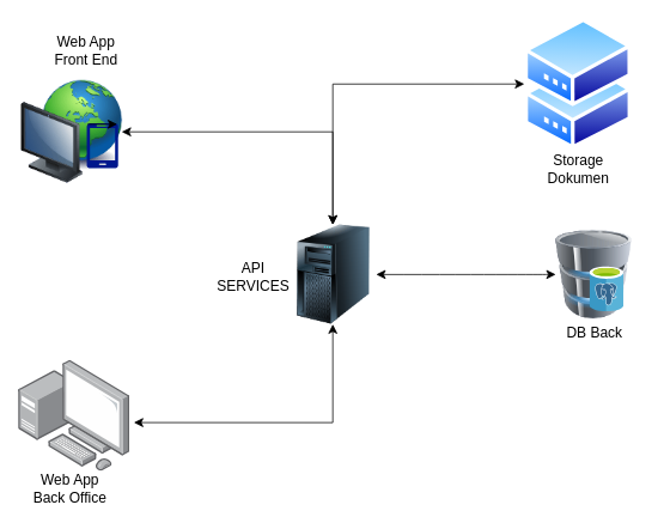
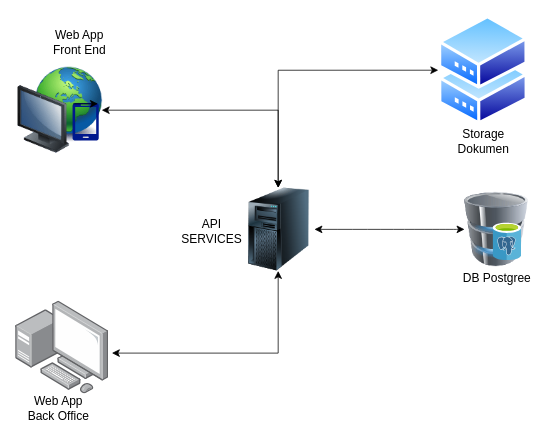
  <mxCell id="0" />
  <mxCell id="1" parent="0" />
  <mxCell id="2" value="" style="image;points=[];aspect=fixed;html=1;align=center;shadow=0;dashed=0;image=img/lib/allied_telesis/computer_and_terminals/Personal_Computer_with_Server.svg;fontSize=16;" parent="1" vertex="1"><mxGeometry x="20" y="401" width="124" height="124" as="geometry" /></mxCell>
  <mxCell id="3" value="" style="image;html=1;image=img/lib/clip_art/computers/Server_Tower_128x128.png;fontSize=16;flipH=1;aspect=fixed;" vertex="1" parent="1"><mxGeometry x="322" y="250" width="96.81" height="111" as="geometry" /></mxCell>
  <mxCell id="4" value="" style="image;html=1;image=img/lib/clip_art/computers/Network_128x128.png;fontSize=16;flipH=1;" vertex="1" parent="1"><mxGeometry x="22" y="82" width="113" height="129" as="geometry" /></mxCell>
  <mxCell id="5" value="" style="image;html=1;image=img/lib/clip_art/computers/Database_128x128.png;fontSize=16;" parent="1" vertex="1"><mxGeometry x="619" y="232" width="85" height="147" as="geometry" /></mxCell>
  <mxCell id="6" value="" style="image;sketch=0;aspect=fixed;html=1;points=[];align=center;fontSize=12;image=img/lib/mscae/Azure_Database_for_PostgreSQL_servers.svg;" vertex="1" parent="1"><mxGeometry x="657" y="297" width="38" height="50" as="geometry" /></mxCell>
  <mxCell id="7" value="" style="sketch=0;aspect=fixed;pointerEvents=1;shadow=0;dashed=0;html=1;strokeColor=none;labelPosition=center;verticalLabelPosition=bottom;verticalAlign=top;align=center;fillColor=#00188D;shape=mxgraph.azure.mobile;fontSize=16;" vertex="1" parent="1"><mxGeometry x="96" y="137" width="35" height="50" as="geometry" /></mxCell>
  <mxCell id="8" style="edgeStyle=none;curved=1;rounded=0;orthogonalLoop=1;jettySize=auto;html=1;exitX=0.03;exitY=0.02;exitDx=0;exitDy=0;exitPerimeter=0;entryX=0.97;entryY=0.02;entryDx=0;entryDy=0;entryPerimeter=0;fontSize=12;startSize=8;endSize=8;" edge="1" parent="1" source="7" target="7"><mxGeometry relative="1" as="geometry" /></mxCell>
  <mxCell id="9" style="edgeStyle=none;curved=1;rounded=0;orthogonalLoop=1;jettySize=auto;html=1;exitX=0;exitY=0.5;exitDx=0;exitDy=0;exitPerimeter=0;fontSize=12;startSize=8;endSize=8;" edge="1" parent="1" source="7" target="7"><mxGeometry relative="1" as="geometry" /></mxCell>
- <mxCell id="10" value="Web App &lt;br&gt;Front End" style="text;html=1;strokeColor=none;fillColor=none;align=center;verticalAlign=middle;whiteSpace=wrap;rounded=0;fontSize=16;" vertex="1" parent="1"><mxGeometry x="40" y="39" width="111" height="34" as="geometry" /></mxCell>
+ <mxCell id="10" value="Web App &lt;br&gt;Front End" style="text;html=1;strokeColor=none;fillColor=none;align=center;verticalAlign=middle;whiteSpace=wrap;rounded=0;fontSize=16;" vertex="1" parent="1"><mxGeometry x="50" y="39" width="111" height="34" as="geometry" /></mxCell>
  <mxCell id="11" value="Web App&lt;br&gt;Back Office" style="text;html=1;strokeColor=none;fillColor=none;align=center;verticalAlign=middle;whiteSpace=wrap;rounded=0;fontSize=16;" vertex="1" parent="1"><mxGeometry x="22" y="527" width="111" height="34" as="geometry" /></mxCell>
  <mxCell id="12" value="API &lt;br&gt;SERVICES" style="text;html=1;strokeColor=none;fillColor=none;align=center;verticalAlign=middle;whiteSpace=wrap;rounded=0;fontSize=16;" vertex="1" parent="1"><mxGeometry x="223" y="289" width="118" height="38" as="geometry" /></mxCell>
- <mxCell id="13" value="DB Back" style="text;html=1;strokeColor=none;fillColor=none;align=center;verticalAlign=middle;whiteSpace=wrap;rounded=0;fontSize=16;" vertex="1" parent="1"><mxGeometry x="606.5" y="353" width="111" height="34" as="geometry" /></mxCell>
+ <mxCell id="13" value="DB Postgree" style="text;html=1;strokeColor=none;fillColor=none;align=center;verticalAlign=middle;whiteSpace=wrap;rounded=0;fontSize=16;" vertex="1" parent="1"><mxGeometry x="606.5" y="353" width="111" height="34" as="geometry" /></mxCell>
  <mxCell id="14" value="" style="endArrow=classic;startArrow=classic;html=1;rounded=0;fontSize=12;startSize=8;endSize=8;curved=1;exitX=0;exitY=0.5;exitDx=0;exitDy=0;entryX=1;entryY=0.5;entryDx=0;entryDy=0;" edge="1" parent="1" source="5" target="3"><mxGeometry width="50" height="50" relative="1" as="geometry"><mxPoint x="209" y="344" as="sourcePoint" /><mxPoint x="412.879" y="277.73" as="targetPoint" /></mxGeometry></mxCell>
  <mxCell id="15" value="" style="endArrow=classic;startArrow=classic;html=1;rounded=0;fontSize=12;startSize=8;endSize=8;exitX=1.037;exitY=0.561;exitDx=0;exitDy=0;exitPerimeter=0;entryX=0.5;entryY=1;entryDx=0;entryDy=0;edgeStyle=orthogonalEdgeStyle;" edge="1" parent="1" source="2" target="3"><mxGeometry width="50" height="50" relative="1" as="geometry"><mxPoint x="209" y="344" as="sourcePoint" /><mxPoint x="259" y="294" as="targetPoint" /></mxGeometry></mxCell>
  <mxCell id="16" value="" style="endArrow=classic;startArrow=classic;html=1;rounded=0;fontSize=12;startSize=8;endSize=8;exitX=1;exitY=0.5;exitDx=0;exitDy=0;entryX=0.5;entryY=0;entryDx=0;entryDy=0;edgeStyle=orthogonalEdgeStyle;" edge="1" parent="1" source="4" target="3"><mxGeometry width="50" height="50" relative="1" as="geometry"><mxPoint x="209" y="344" as="sourcePoint" /><mxPoint x="259" y="294" as="targetPoint" /></mxGeometry></mxCell>
  <mxCell id="17" value="" style="image;aspect=fixed;perimeter=ellipsePerimeter;html=1;align=center;shadow=0;dashed=0;spacingTop=3;image=img/lib/active_directory/shadowed_router.svg;fontSize=16;" vertex="1" parent="1"><mxGeometry x="584" y="20" width="120" height="146.34" as="geometry" /></mxCell>
  <mxCell id="18" value="" style="endArrow=classic;startArrow=classic;html=1;rounded=0;fontSize=12;startSize=8;endSize=8;exitX=0;exitY=0.5;exitDx=0;exitDy=0;entryX=0.5;entryY=0;entryDx=0;entryDy=0;edgeStyle=orthogonalEdgeStyle;" edge="1" parent="1" source="17" target="3"><mxGeometry width="50" height="50" relative="1" as="geometry"><mxPoint x="209" y="344" as="sourcePoint" /><mxPoint x="259" y="294" as="targetPoint" /></mxGeometry></mxCell>
  <mxCell id="19" value="Storage Dokumen" style="text;html=1;strokeColor=none;fillColor=none;align=center;verticalAlign=middle;whiteSpace=wrap;rounded=0;fontSize=16;" vertex="1" parent="1"><mxGeometry x="588.5" y="171" width="111" height="34" as="geometry" /></mxCell>
